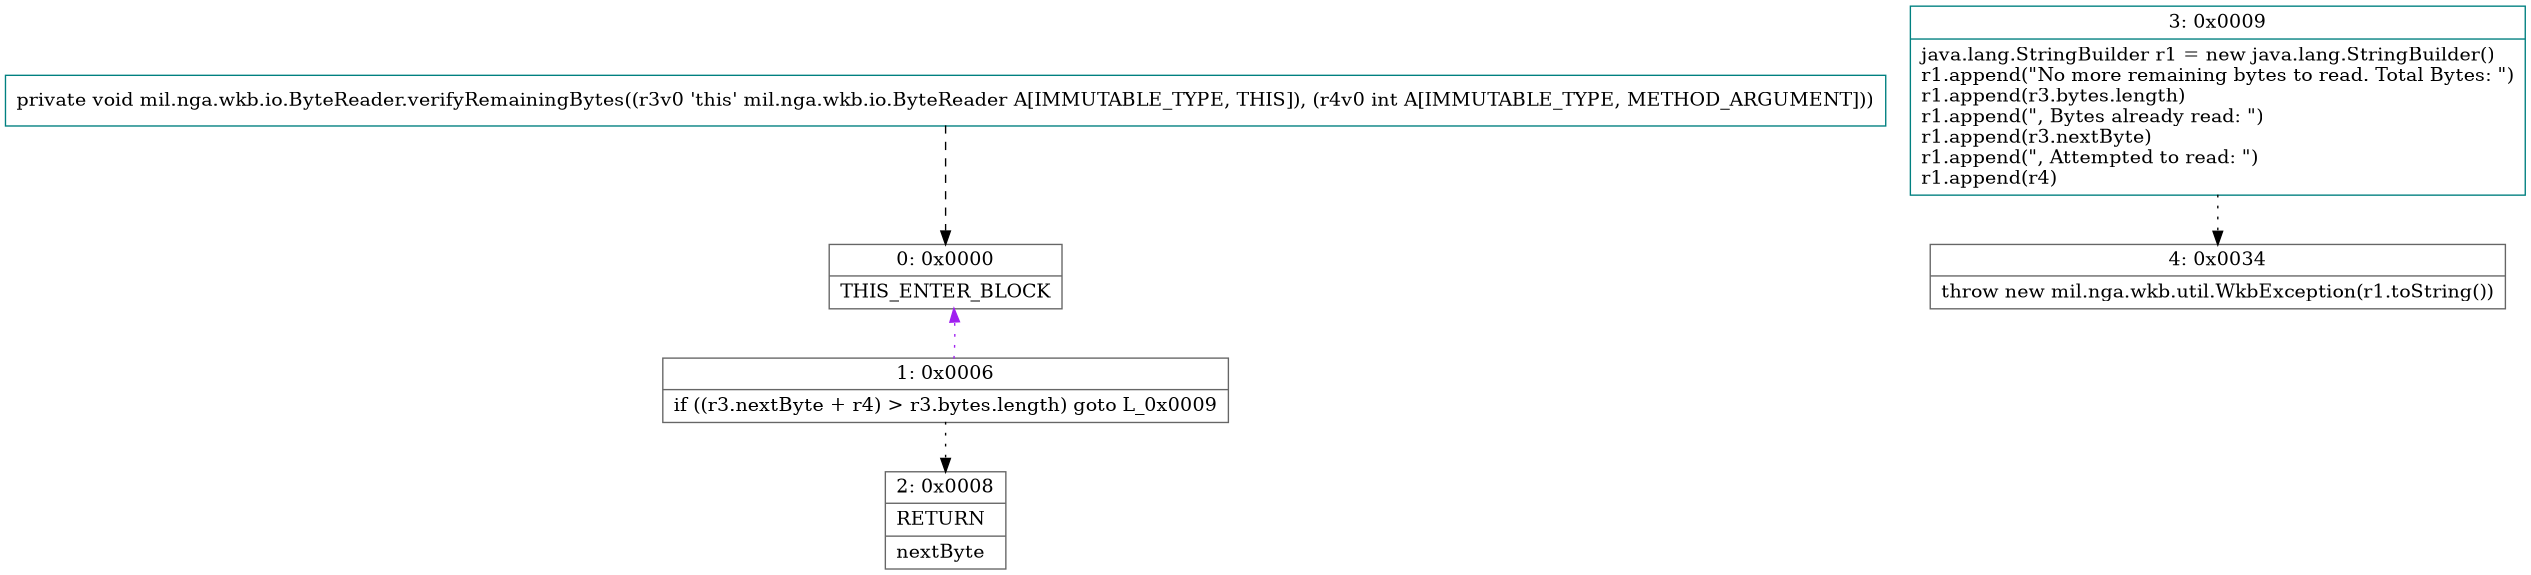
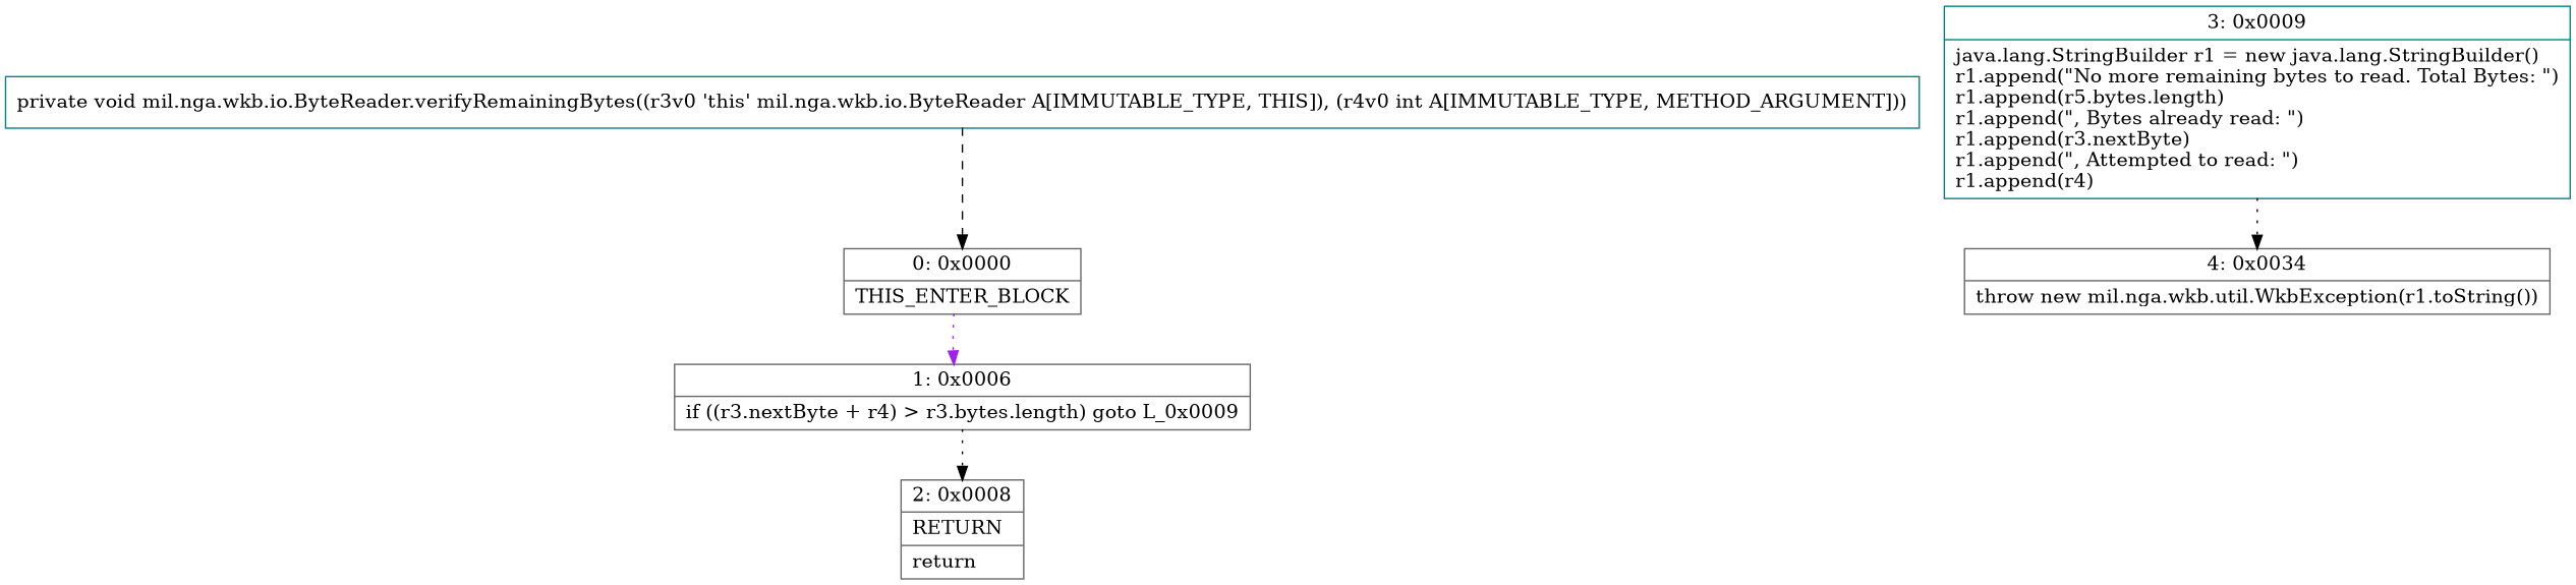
  digraph {
    node [color=gray40 shape=record]
    edge [color=black style=dotted]
    n1 [label="{0\:\ 0x0000|THIS_ENTER_BLOCK\l}"]
    n2 [label="{1\:\ 0x0006|if ((r3.nextByte + r4) \> r3.bytes.length) goto L_0x0009\l}"]
-   n3 [label="{2\:\ 0x0008|RETURN\l|nextByte\l}"]
-   n4 [color=teal label="{3\:\ 0x0009|java.lang.StringBuilder r1 = new java.lang.StringBuilder()\lr1.append(\"No more remaining bytes to read. Total Bytes: \")\lr1.append(r3.bytes.length)\lr1.append(\", Bytes already read: \")\lr1.append(r3.nextByte)\lr1.append(\", Attempted to read: \")\lr1.append(r4)\l}"]
+   n3 [label="{2\:\ 0x0008|RETURN\l|return\l}"]
+   n4 [color=teal label="{3\:\ 0x0009|java.lang.StringBuilder r1 = new java.lang.StringBuilder()\lr1.append(\"No more remaining bytes to read. Total Bytes: \")\lr1.append(r5.bytes.length)\lr1.append(\", Bytes already read: \")\lr1.append(r3.nextByte)\lr1.append(\", Attempted to read: \")\lr1.append(r4)\l}"]
    n5 [label="{4\:\ 0x0034|throw new mil.nga.wkb.util.WkbException(r1.toString())\l}"]
    n6 [color=teal label="{private void mil.nga.wkb.io.ByteReader.verifyRemainingBytes((r3v0 'this' mil.nga.wkb.io.ByteReader A[IMMUTABLE_TYPE, THIS]), (r4v0 int A[IMMUTABLE_TYPE, METHOD_ARGUMENT])) }"]
-   n2 -> n1 [color=purple]
+   n1 -> n2 [color=purple]
    n2 -> n3
    n4 -> n5
    n6 -> n1 [style=dashed]
  }
